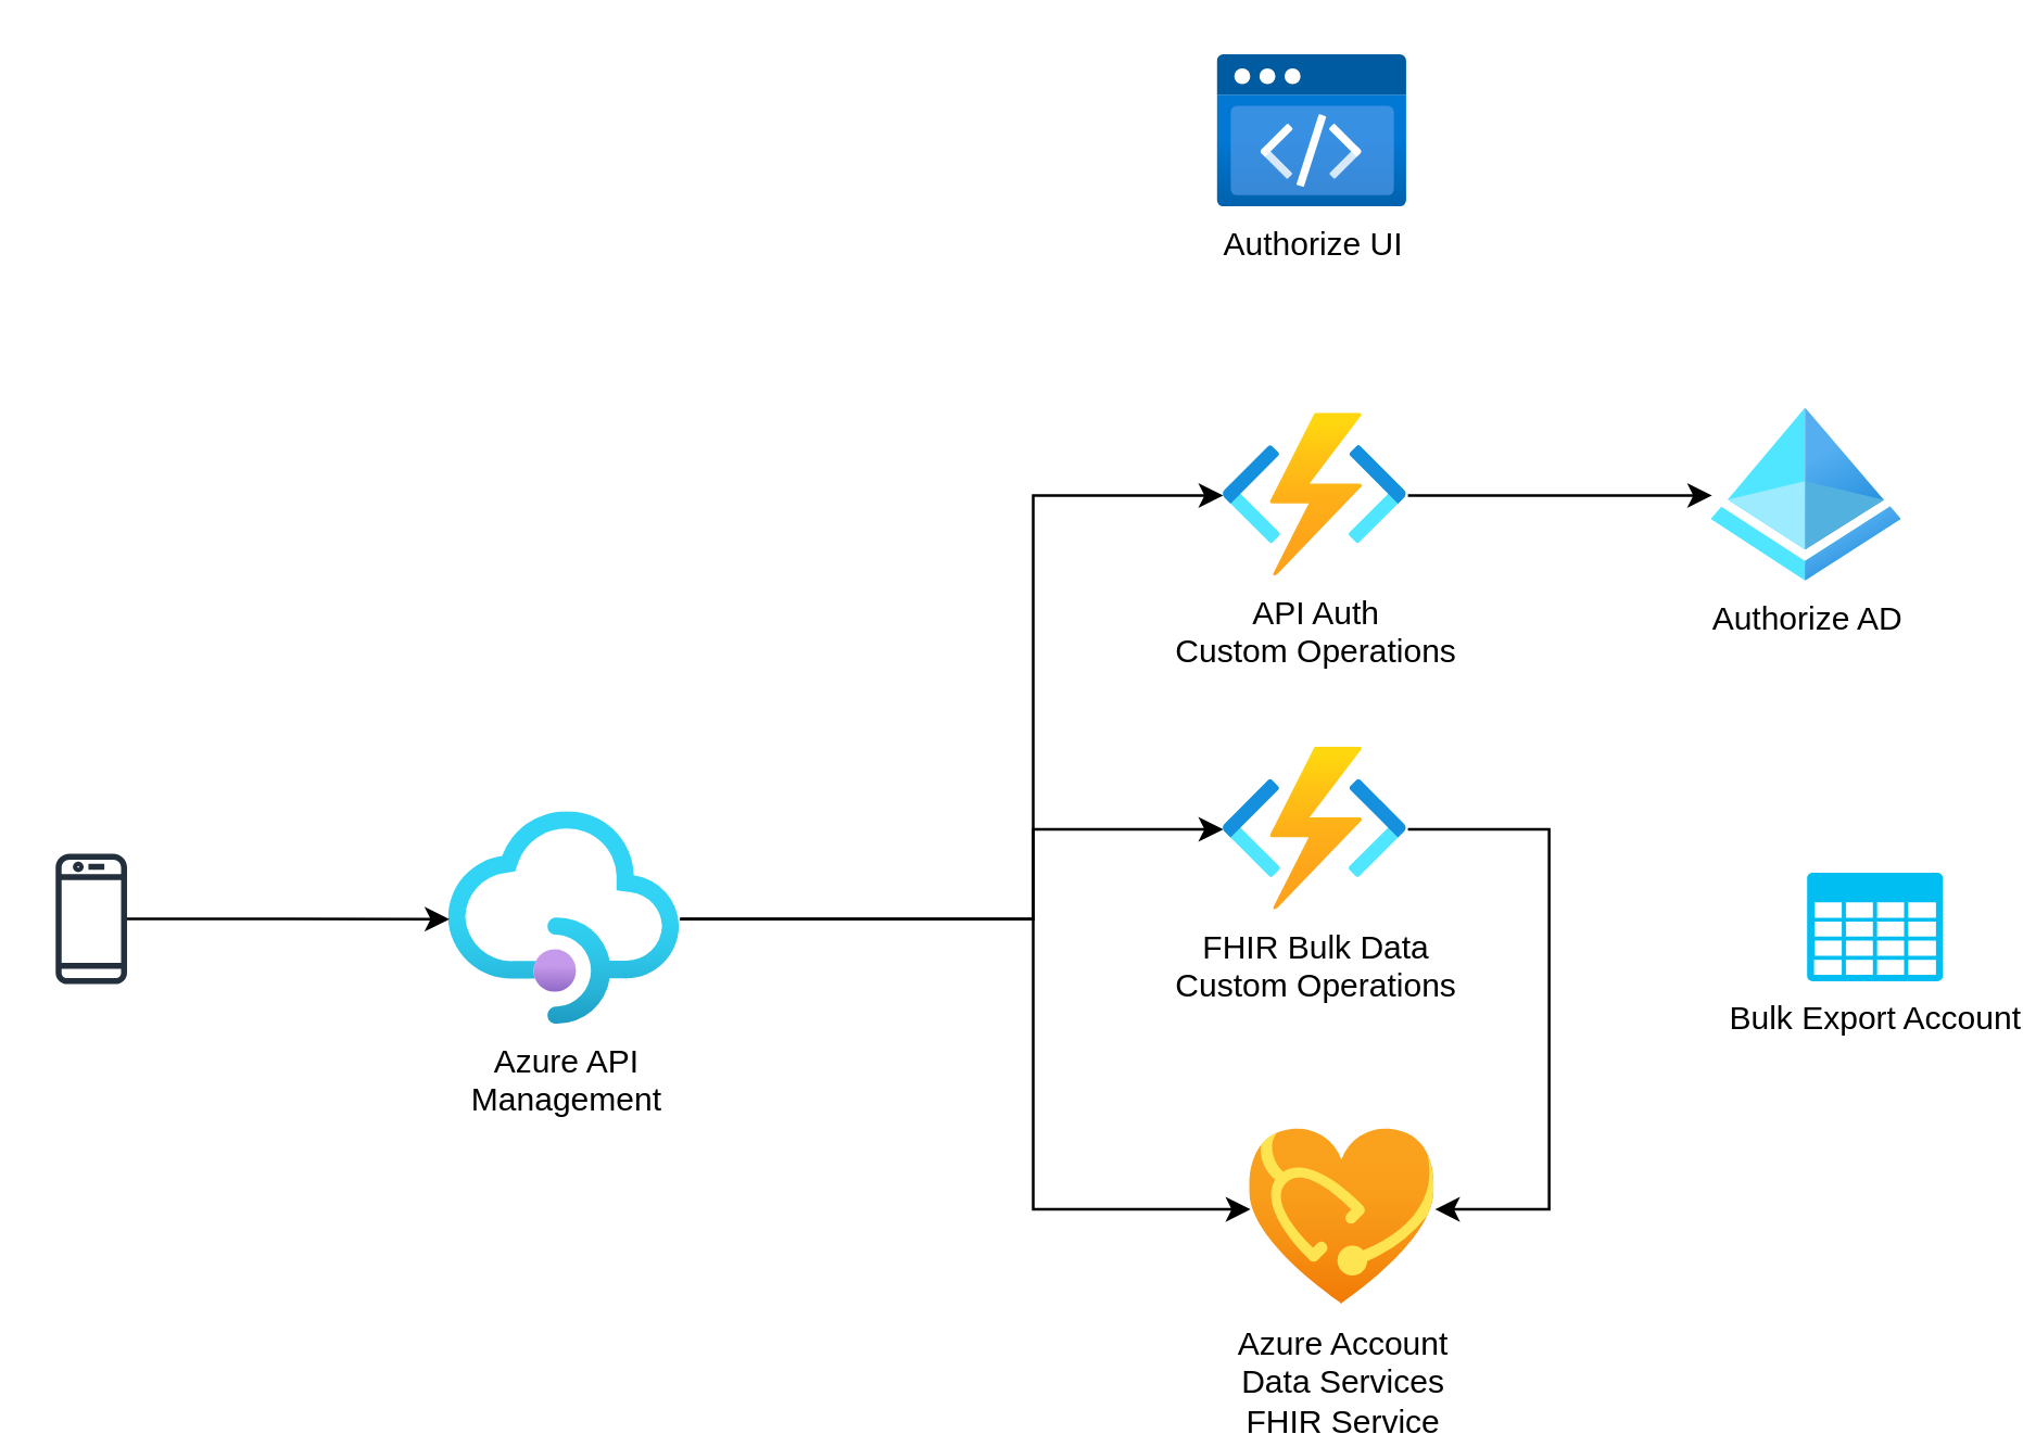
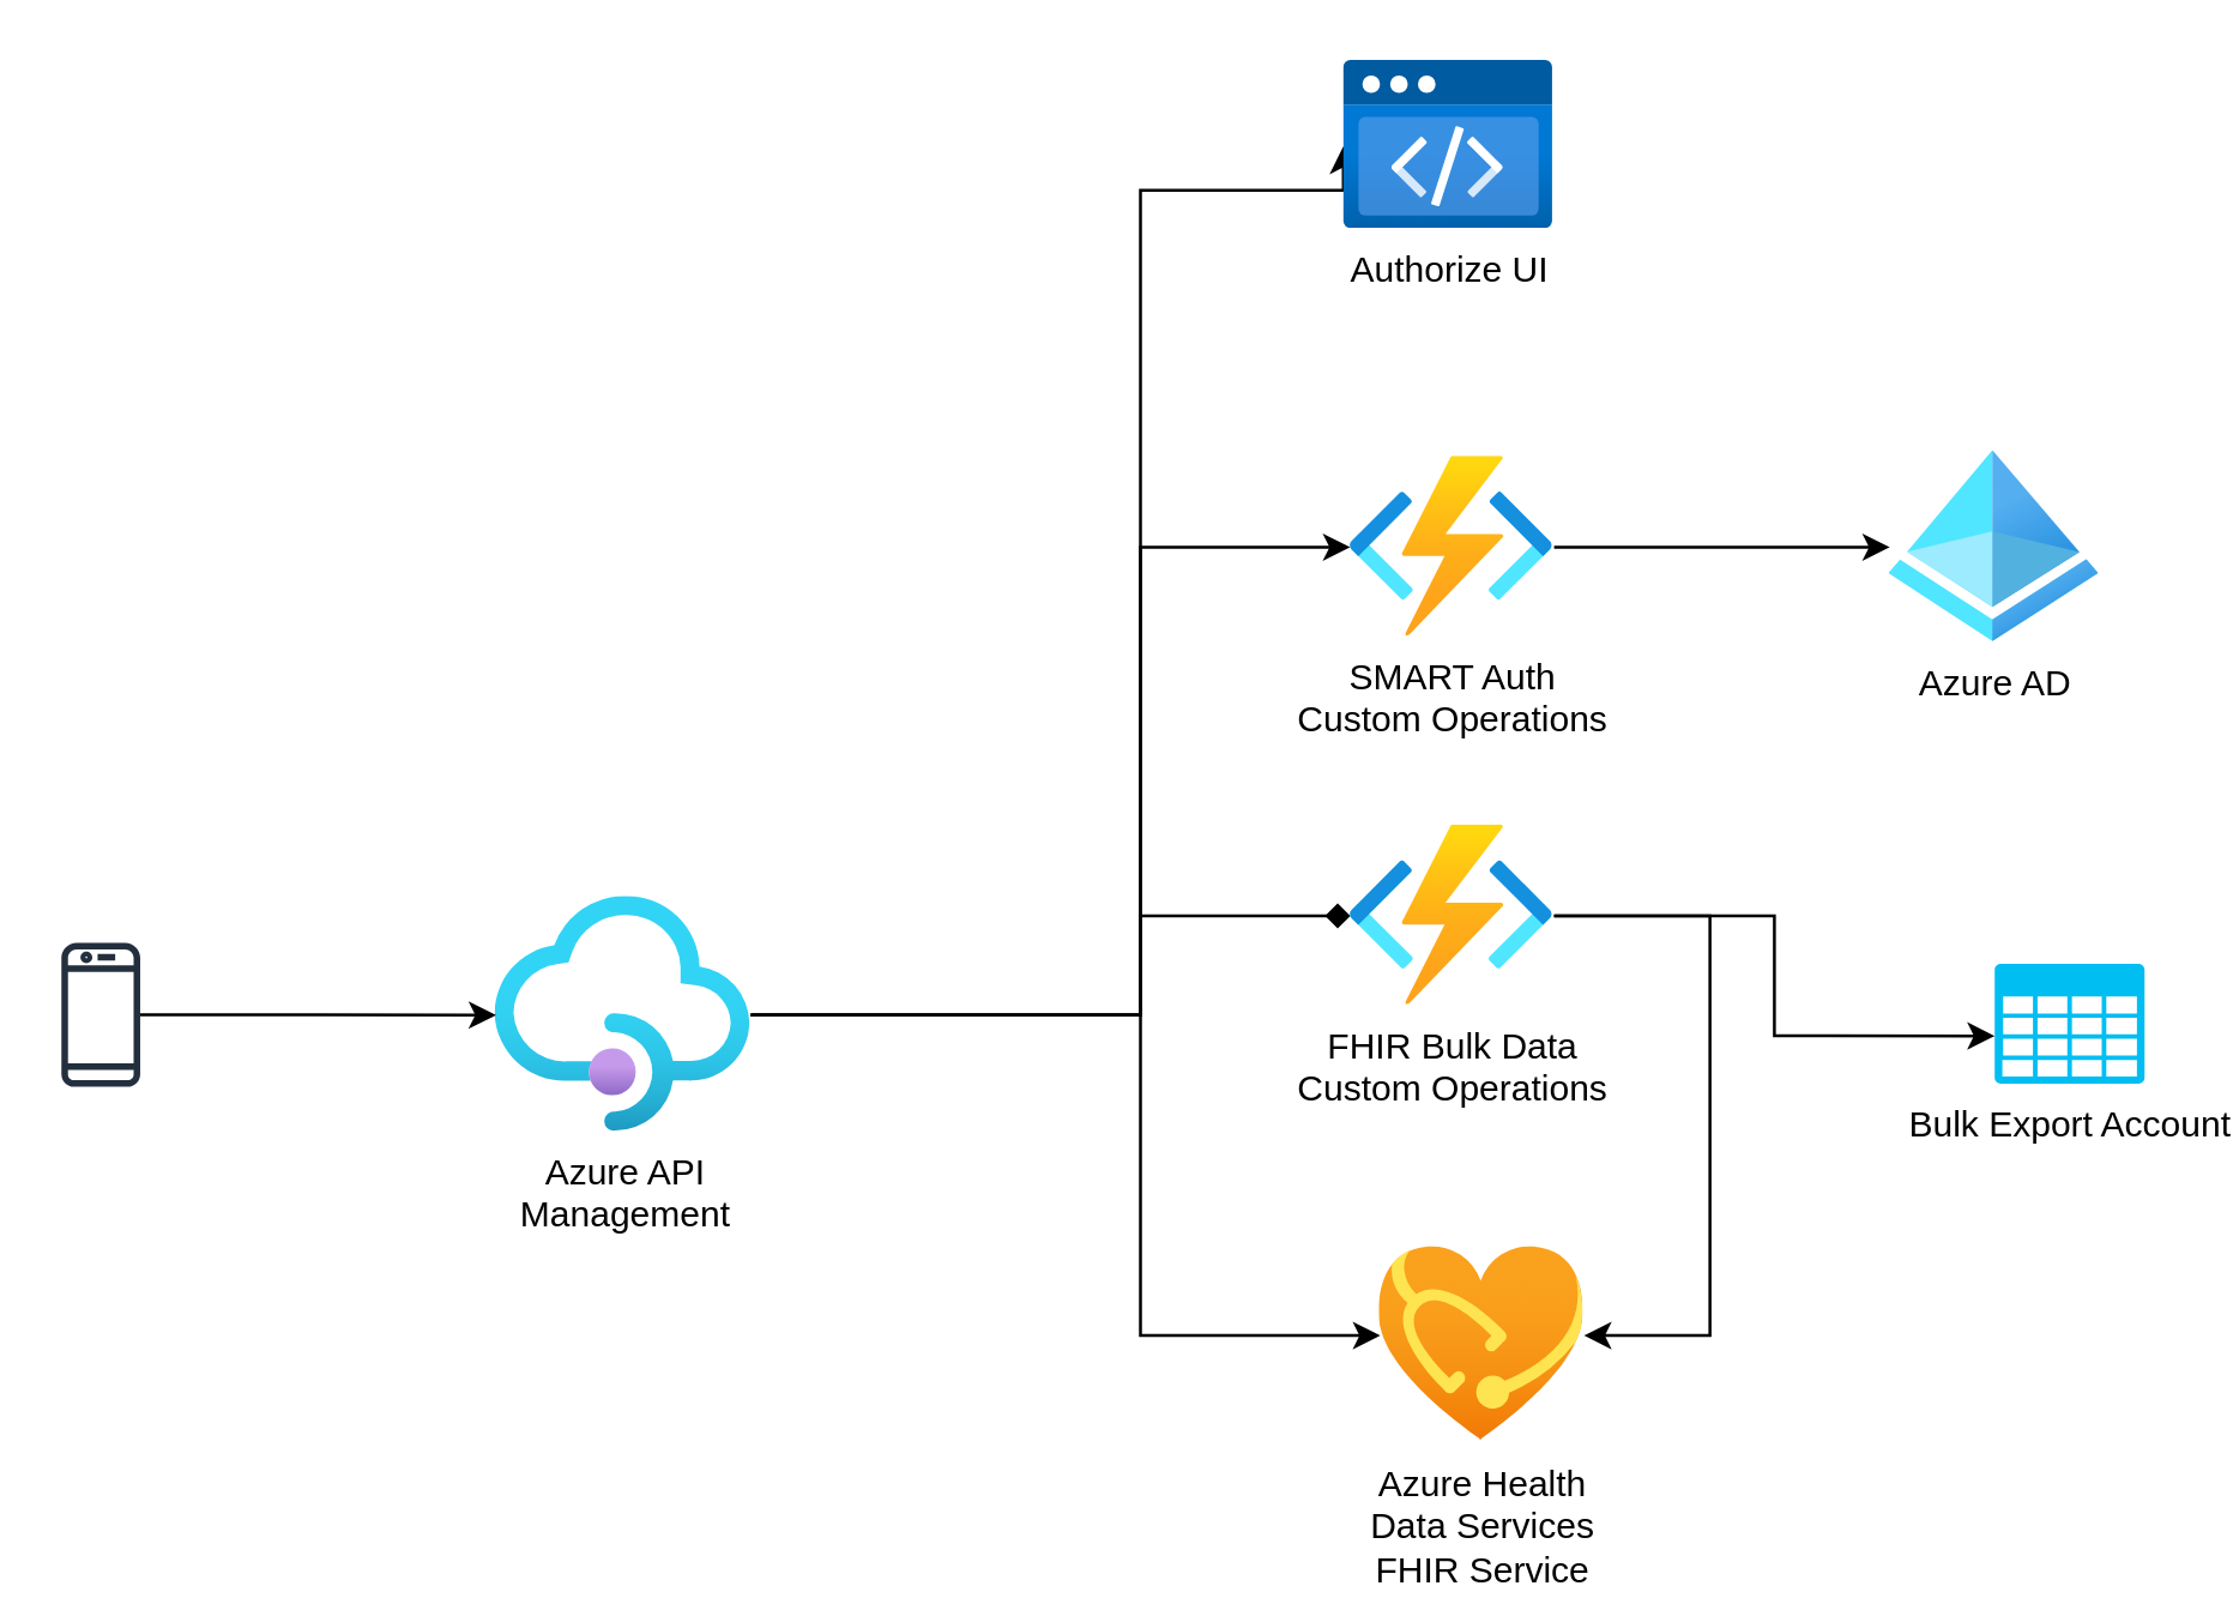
  <mxCell id="0" />
  <mxCell id="1" parent="0" />
- <mxCell id="2" value="Azure Account&lt;br&gt;Data Services&lt;br&gt;FHIR Service" style="aspect=fixed;html=1;points=[];align=center;image;fontSize=12;image=img/lib/azure2/integration/Azure_API_for_FHIR.svg;" vertex="1" parent="1"><mxGeometry x="460" y="415" width="68" height="66" as="geometry" /></mxCell>
+ <mxCell id="2" value="Azure Health&lt;br&gt;Data Services&lt;br&gt;FHIR Service" style="aspect=fixed;html=1;points=[];align=center;image;fontSize=12;image=img/lib/azure2/integration/Azure_API_for_FHIR.svg;" vertex="1" parent="1"><mxGeometry x="460" y="415" width="68" height="66" as="geometry" /></mxCell>
  <mxCell id="3" style="edgeStyle=orthogonalEdgeStyle;rounded=0;orthogonalLoop=1;jettySize=auto;html=1;" edge="1" parent="1" source="7" target="2"><mxGeometry relative="1" as="geometry"><Array as="points"><mxPoint x="380" y="338" /><mxPoint x="380" y="445" /></Array></mxGeometry></mxCell>
  <mxCell id="4" style="edgeStyle=orthogonalEdgeStyle;rounded=0;orthogonalLoop=1;jettySize=auto;html=1;" edge="1" parent="1" source="7" target="9"><mxGeometry relative="1" as="geometry"><Array as="points"><mxPoint x="380" y="338" /><mxPoint x="380" y="182" /></Array></mxGeometry></mxCell>
- <mxCell id="5" style="edgeStyle=orthogonalEdgeStyle;rounded=0;orthogonalLoop=1;jettySize=auto;html=1;" edge="1" parent="1" source="7" target="14"><mxGeometry relative="1" as="geometry"><Array as="points"><mxPoint x="380" y="338" /><mxPoint x="380" y="305" /></Array></mxGeometry></mxCell>
+ <mxCell id="5" style="edgeStyle=orthogonalEdgeStyle;rounded=0;orthogonalLoop=1;jettySize=auto;html=1;endArrow=diamond;" edge="1" parent="1" source="7" target="14"><mxGeometry relative="1" as="geometry"><Array as="points"><mxPoint x="380" y="338" /><mxPoint x="380" y="305" /></Array></mxGeometry></mxCell>
+ <mxCell id="6" style="edgeStyle=orthogonalEdgeStyle;rounded=0;orthogonalLoop=1;jettySize=auto;html=1;entryX=-0.005;entryY=0.507;entryDx=0;entryDy=0;entryPerimeter=0;" edge="1" parent="1" source="7" target="17"><mxGeometry relative="1" as="geometry"><Array as="points"><mxPoint x="380" y="338" /><mxPoint x="380" y="63" /><mxPoint x="448" y="63" /></Array></mxGeometry></mxCell>
  <mxCell id="7" value="Azure API&lt;br&gt;Management" style="aspect=fixed;html=1;points=[];align=center;image;fontSize=12;image=img/lib/azure2/app_services/API_Management_Services.svg;" vertex="1" parent="1"><mxGeometry x="165" y="298.77" width="85" height="78.46" as="geometry" /></mxCell>
  <mxCell id="8" style="edgeStyle=orthogonalEdgeStyle;rounded=0;orthogonalLoop=1;jettySize=auto;html=1;" edge="1" parent="1" source="9" target="16"><mxGeometry relative="1" as="geometry" /></mxCell>
- <mxCell id="9" value="API Auth &lt;br&gt;Custom Operations" style="aspect=fixed;html=1;points=[];align=center;image;fontSize=12;image=img/lib/azure2/compute/Function_Apps.svg;" vertex="1" parent="1"><mxGeometry x="450" y="152" width="68" height="60" as="geometry" /></mxCell>
+ <mxCell id="9" value="SMART Auth &lt;br&gt;Custom Operations" style="aspect=fixed;html=1;points=[];align=center;image;fontSize=12;image=img/lib/azure2/compute/Function_Apps.svg;" vertex="1" parent="1"><mxGeometry x="450" y="152" width="68" height="60" as="geometry" /></mxCell>
  <mxCell id="10" style="edgeStyle=orthogonalEdgeStyle;rounded=0;orthogonalLoop=1;jettySize=auto;html=1;" edge="1" parent="1" source="11" target="7"><mxGeometry relative="1" as="geometry" /></mxCell>
  <mxCell id="11" value="" style="sketch=0;outlineConnect=0;fontColor=#232F3E;gradientColor=none;fillColor=#232F3D;strokeColor=none;dashed=0;verticalLabelPosition=bottom;verticalAlign=top;align=center;html=1;fontSize=12;fontStyle=0;aspect=fixed;pointerEvents=1;shape=mxgraph.aws4.mobile_client;" vertex="1" parent="1"><mxGeometry x="20" y="313" width="26.28" height="50" as="geometry" /></mxCell>
+ <mxCell id="12" style="edgeStyle=orthogonalEdgeStyle;rounded=0;orthogonalLoop=1;jettySize=auto;html=1;entryX=0;entryY=0.601;entryDx=0;entryDy=0;entryPerimeter=0;" edge="1" parent="1" source="14" target="15"><mxGeometry relative="1" as="geometry" /></mxCell>
  <mxCell id="13" style="edgeStyle=orthogonalEdgeStyle;rounded=0;orthogonalLoop=1;jettySize=auto;html=1;" edge="1" parent="1" source="14" target="2"><mxGeometry relative="1" as="geometry"><Array as="points"><mxPoint x="570" y="305" /><mxPoint x="570" y="445" /></Array></mxGeometry></mxCell>
  <mxCell id="14" value="FHIR Bulk Data&lt;br&gt;Custom Operations&lt;br&gt;" style="aspect=fixed;html=1;points=[];align=center;image;fontSize=12;image=img/lib/azure2/compute/Function_Apps.svg;" vertex="1" parent="1"><mxGeometry x="450" y="275" width="68" height="60" as="geometry" /></mxCell>
  <mxCell id="15" value="Bulk Export Account" style="verticalLabelPosition=bottom;html=1;verticalAlign=top;align=center;strokeColor=none;fillColor=#00BEF2;shape=mxgraph.azure.storage;pointerEvents=1;" vertex="1" parent="1"><mxGeometry x="665" y="321" width="50" height="40" as="geometry" /></mxCell>
- <mxCell id="16" value="Authorize AD" style="aspect=fixed;html=1;points=[];align=center;image;fontSize=12;image=img/lib/azure2/identity/Azure_Active_Directory.svg;" vertex="1" parent="1"><mxGeometry x="630" y="150" width="70" height="64" as="geometry" /></mxCell>
+ <mxCell id="16" value="Azure AD" style="aspect=fixed;html=1;points=[];align=center;image;fontSize=12;image=img/lib/azure2/identity/Azure_Active_Directory.svg;" vertex="1" parent="1"><mxGeometry x="630" y="150" width="70" height="64" as="geometry" /></mxCell>
  <mxCell id="17" value="Authorize UI" style="aspect=fixed;html=1;points=[];align=center;image;fontSize=12;image=img/lib/azure2/preview/Static_Apps.svg;" vertex="1" parent="1"><mxGeometry x="448" y="20" width="70" height="56.0" as="geometry" /></mxCell>
